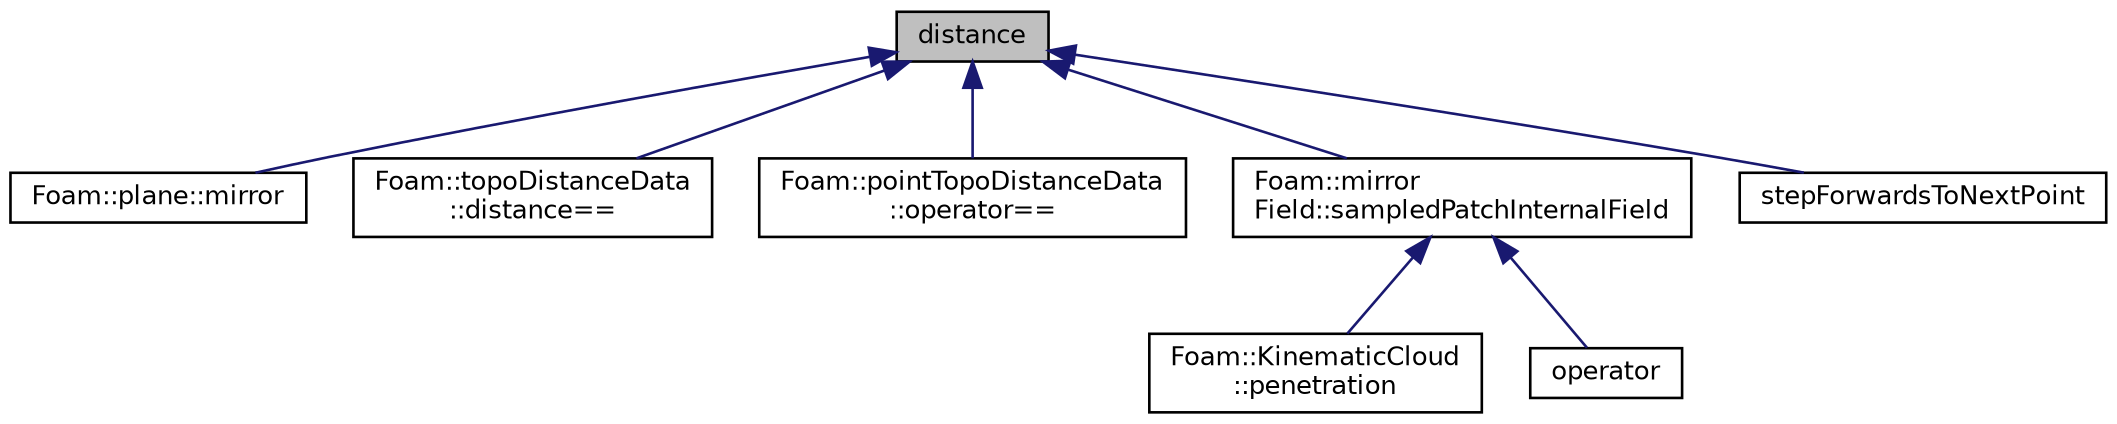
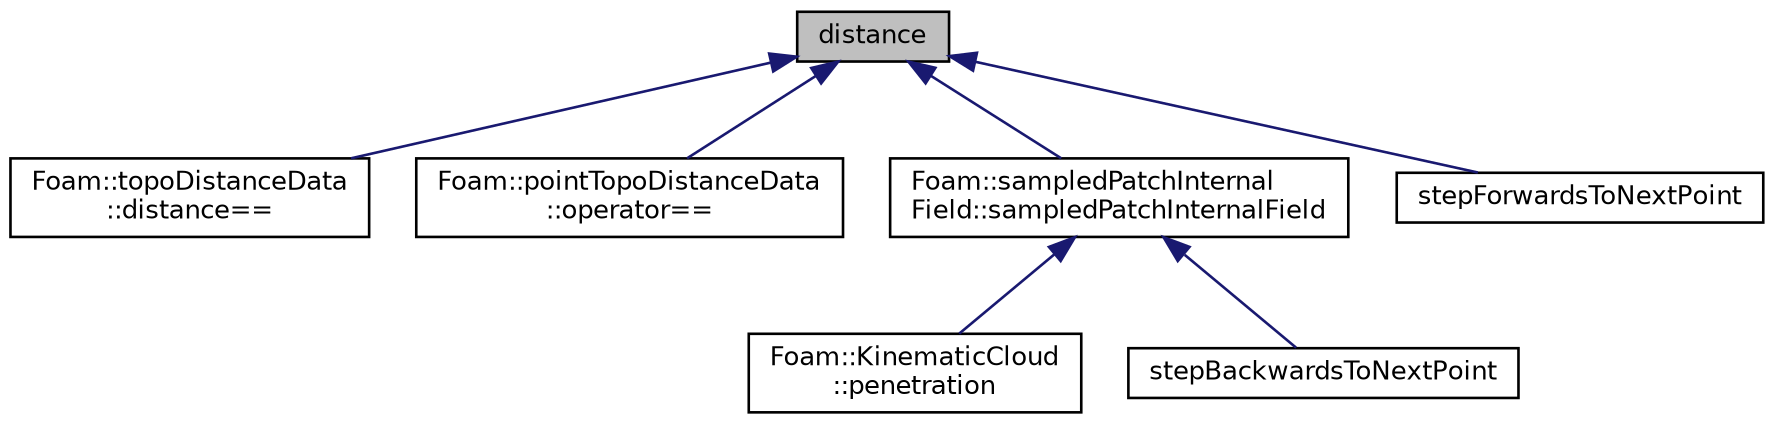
  digraph {
    rankdir=TB
    node [color=black fontname=Helvetica fontsize=10 shape=record]
    edge [color=midnightblue dir=back fontname=Helvetica fontsize=10 labelfontname=Helvetica labelfontsize=10 style=solid]
    n1 [fillcolor=grey75 fontcolor=black height=0.2 label=distance style=filled width=0.4]
-   n2 [height=0.2 label="Foam::plane::mirror" width=0.4]
    n3 [height=0.2 label="Foam::topoDistanceData\l::distance==" width=0.4]
    n4 [height=0.2 label="Foam::pointTopoDistanceData\l::operator==" width=0.4]
-   n5 [height=0.2 label="Foam::mirror\lField::sampledPatchInternalField" width=0.4]
+   n5 [height=0.2 label="Foam::sampledPatchInternal\lField::sampledPatchInternalField" width=0.4]
    n6 [height=0.2 label=stepForwardsToNextPoint width=0.4]
    n7 [height=0.2 label="Foam::KinematicCloud\l::penetration" width=0.4]
-   n8 [height=0.2 label=operator width=0.4]
-   n1 -> n2
+   n8 [height=0.2 label=stepBackwardsToNextPoint width=0.4]
    n1 -> n3
    n1 -> n4
    n1 -> n5
    n1 -> n6
    n5 -> n7
    n5 -> n8
  }
